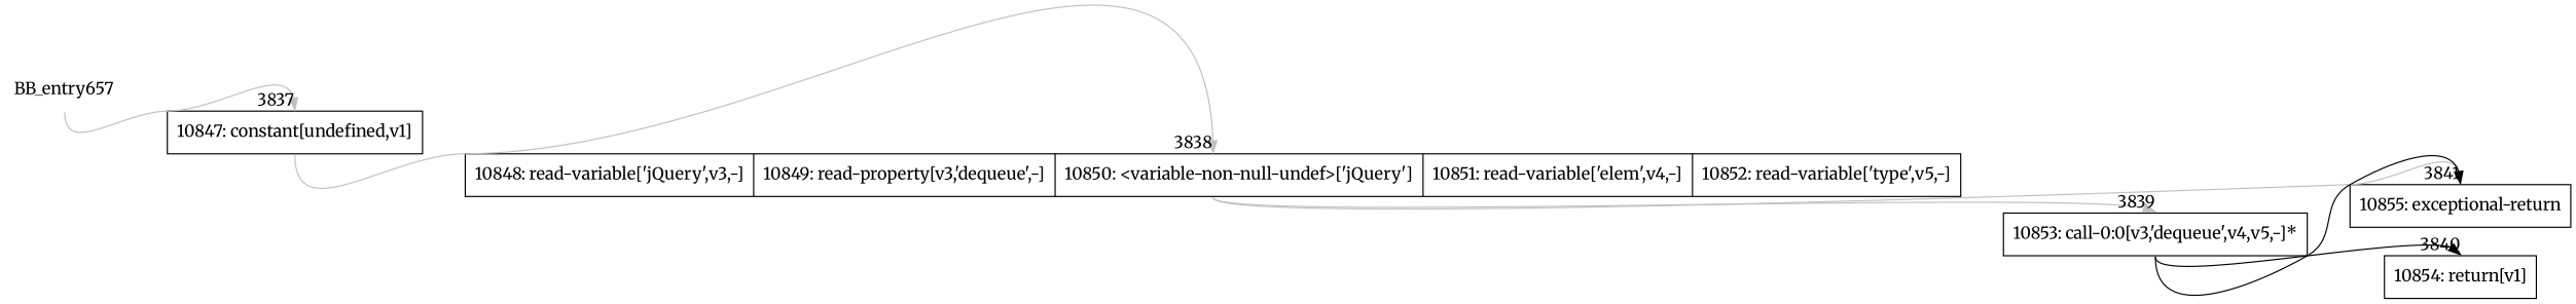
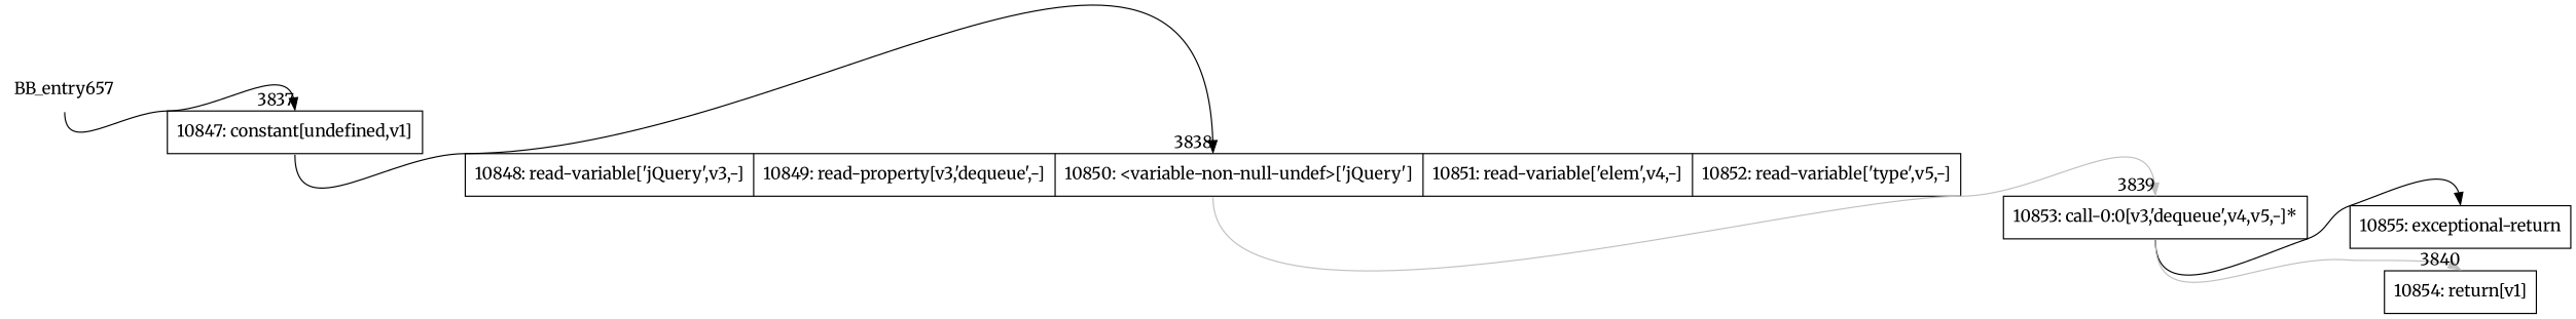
  digraph {
    fontname=Merriweather
    rankdir=LR
    node [fontname=Merriweather shape=record]
    edge [fontname=Merriweather headport=n tailport=s]
    n1 [label=BB_entry657 shape=none]
    n2 [label="{10847: constant[undefined,v1]}"]
    n3 [label="{10848: read-variable['jQuery',v3,-]|10849: read-property[v3,'dequeue',-]|10850: \<variable-non-null-undef\>['jQuery']|10851: read-variable['elem',v4,-]|10852: read-variable['type',v5,-]}"]
    n4 [label="{10853: call-0:0[v3,'dequeue',v4,v5,-]*}"]
    n5 [label="{10855: exceptional-return}"]
    n6 [label="{10854: return[v1]}"]
-   n1 -> n2 [headlabel="    3837" color=gray]
-   n2 -> n3 [headlabel="      3838" color=gray]
+   n1 -> n2 [headlabel="    3837"]
+   n2 -> n3 [headlabel="      3838"]
    n3 -> n4 [color=gray headlabel="      3839"]
-   n3 -> n5 [color=gray headlabel="      3841"]
    n4 -> n5 [color=black]
-   n4 -> n6 [headlabel="      3840"]
+   n4 -> n6 [headlabel="      3840" color=gray]
  }
